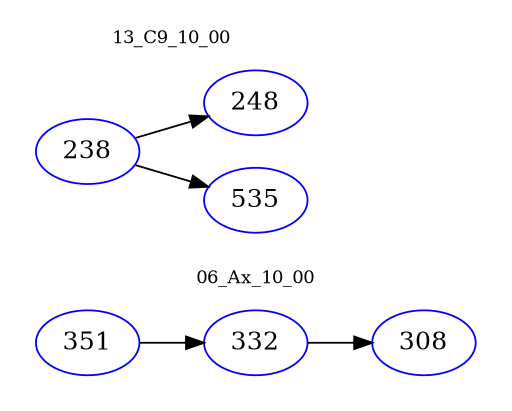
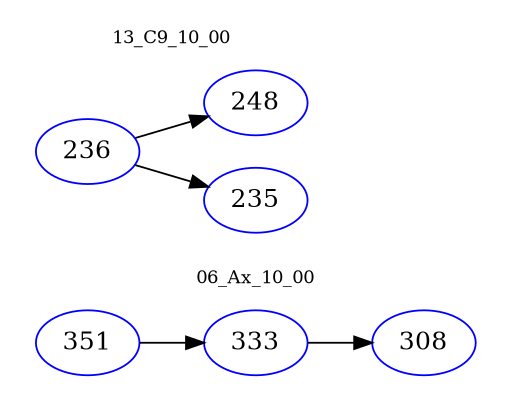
  digraph {
    rankdir=LR
    node [color=blue]
    edge [color=black]
-   n1 [label=332]
+   n1 [label=333]
    n2 [label=308]
    n3 [label=351]
-   n4 [label=238]
-   n5 [label=535]
+   n4 [label=236]
+   n5 [label=235]
    n6 [label=248]
    subgraph cluster_1 {
      color=white
      fontsize=10
      label="06_Ax_10_00"
      n1
      n2
      n3
    }
    subgraph cluster_2 {
      color=white
      fontsize=10
      label="13_C9_10_00"
      n4
      n5
      n6
    }
    n1 -> n2
    n3 -> n1
    n4 -> n5
    n4 -> n6
  }
